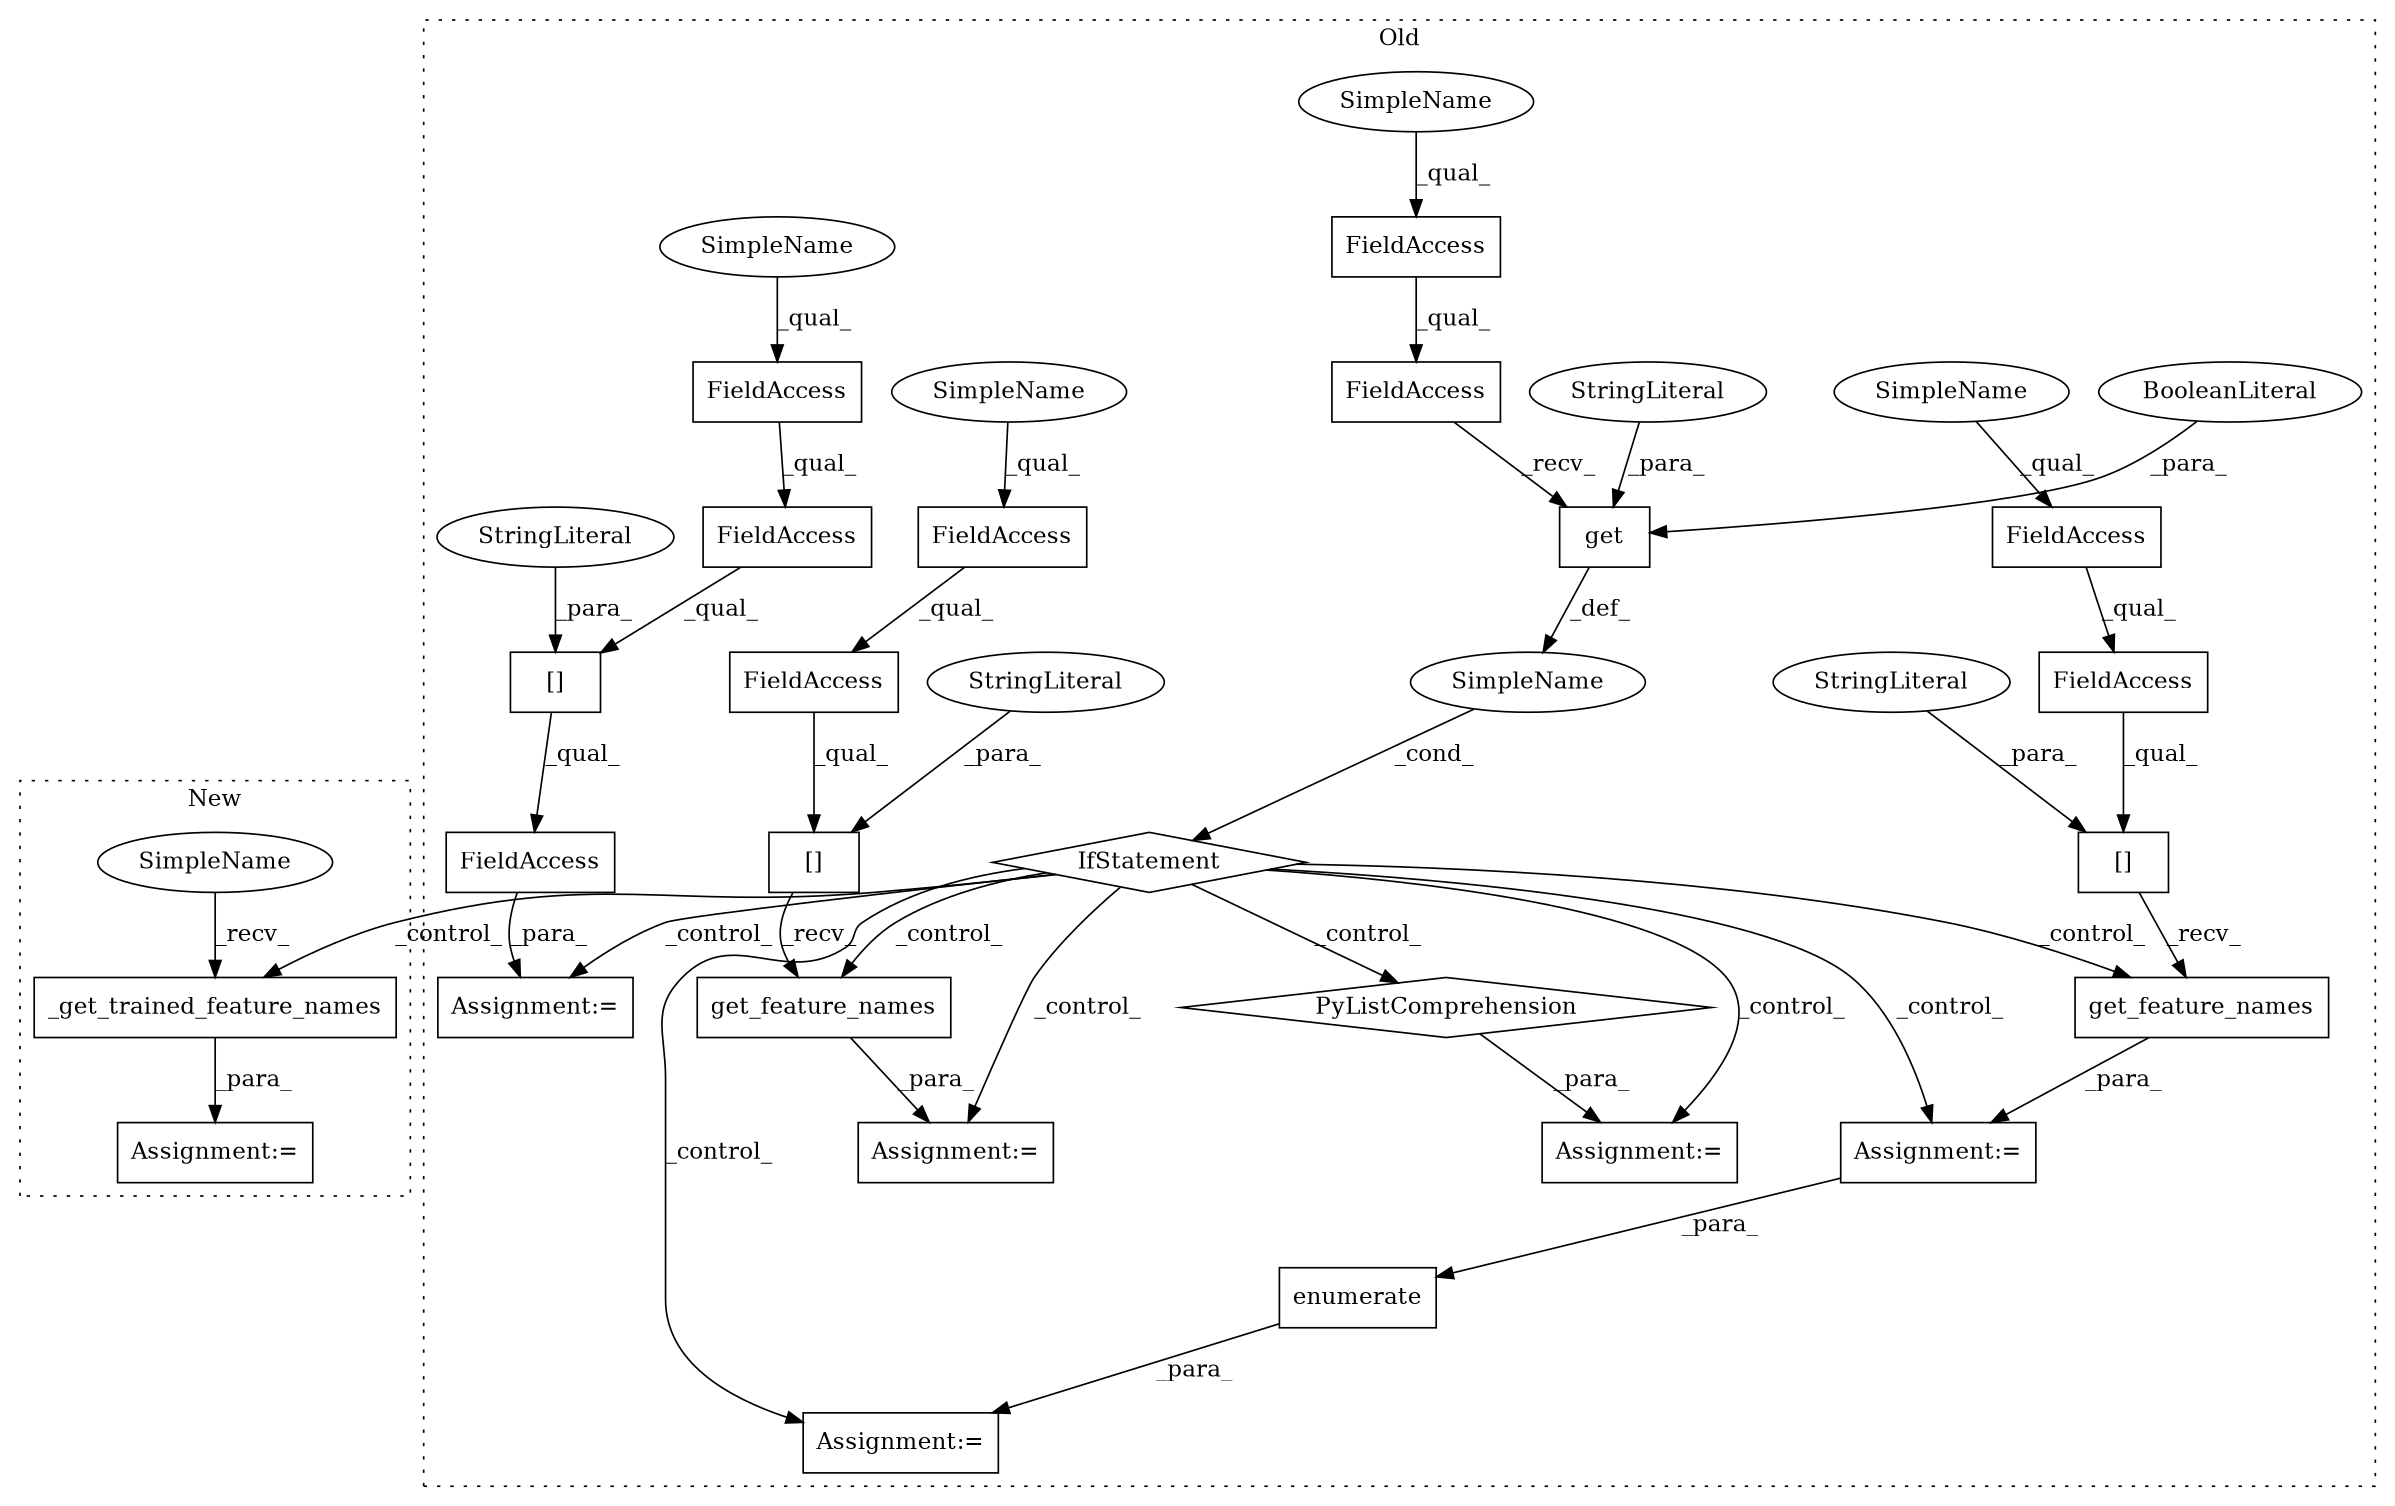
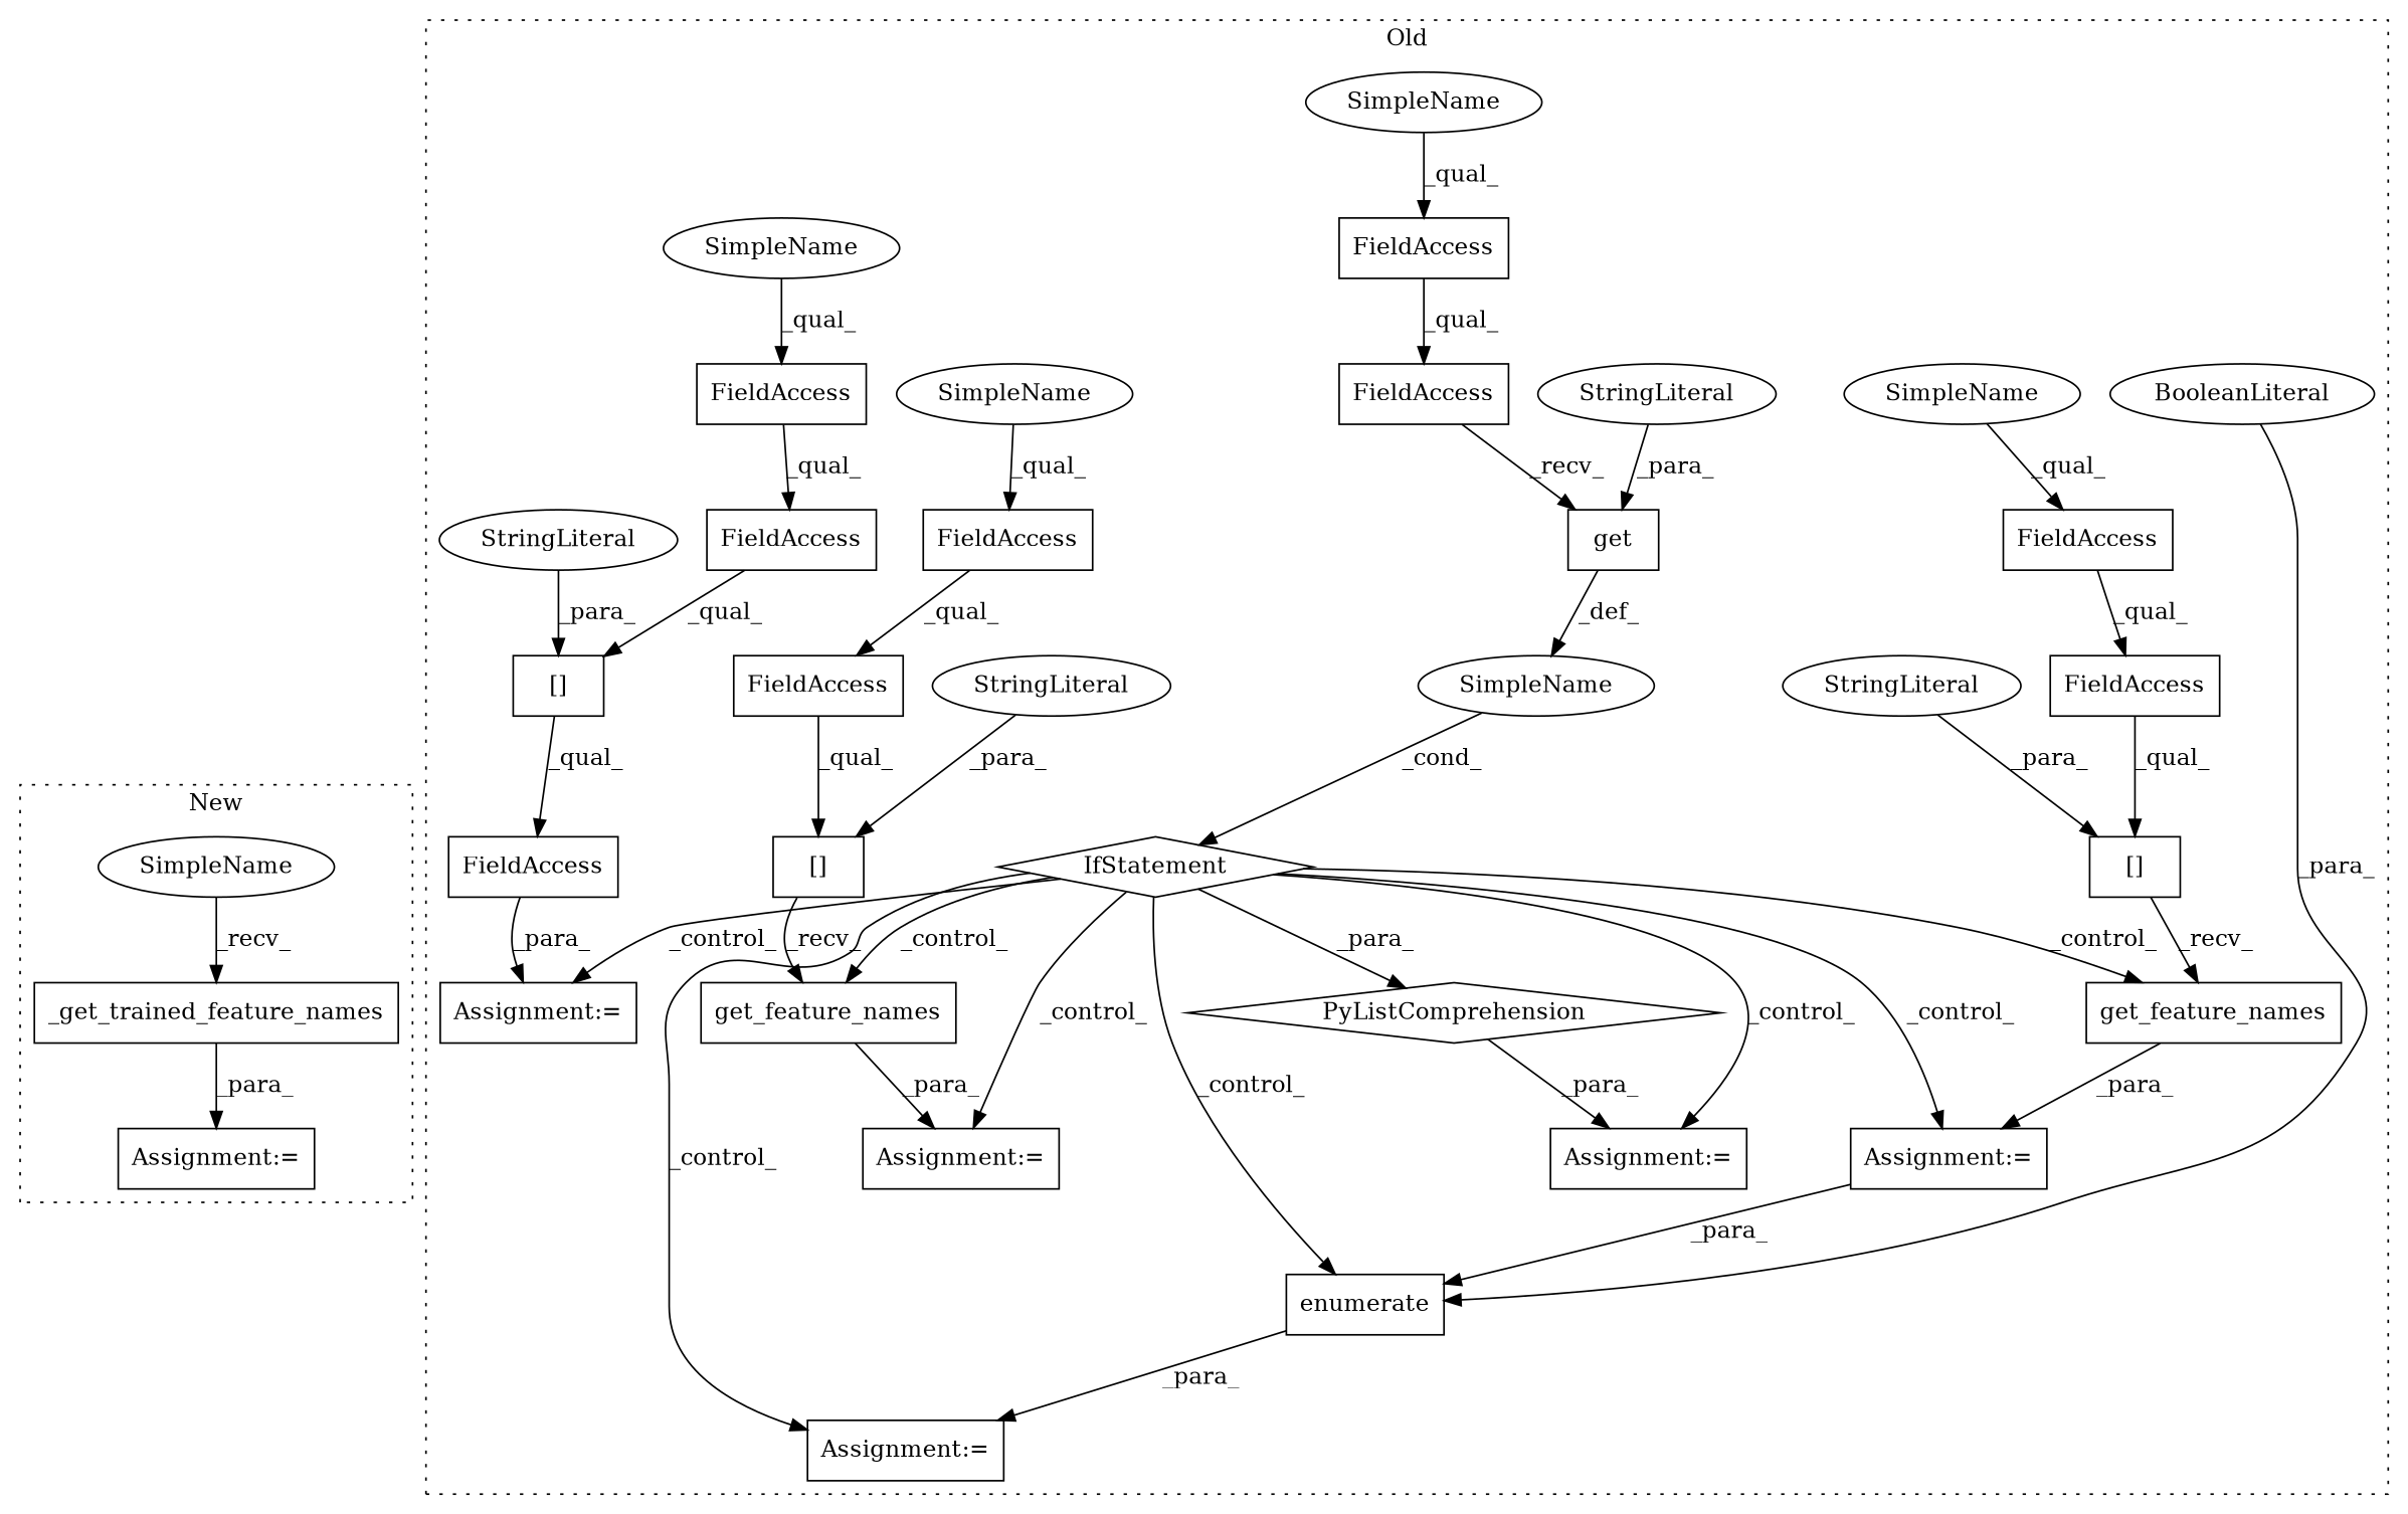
  digraph {
    node [a=22 l=4 s=17150 shape=box]
    n1 [a=2 l="34,1" label="[]" s="17256,17294"]
    n2 [a=32 l=19 label=get_feature_names s=17296]
    n3 [a=42 label=SimpleName shape=ellipse l="" s=""]
    n4 [a=109 l=166 label=PyListComprehension s=17358 shape=diamond]
    n5 [a=32 l=19 label=get_feature_names s=17602]
    n6 [a=2 l="34,1" label="[]" s="17562,17600"]
    n7 [l=33 label=FieldAccess s=17562]
    n8 [l=33 label=FieldAccess s=17256]
    n9 [l=21 label=FieldAccess s=17256]
    n10 [l=21 label=FieldAccess s=17562]
    n11 [l=21 label=FieldAccess]
    n12 [l=33 label=FieldAccess]
    n13 [a=2 l="34,1" label="[]" s="17150,17203"]
    n14 [l=21 label=FieldAccess s=17059]
    n15 [l=33 label=FieldAccess s=17059]
    n16 [l=67 label=FieldAccess]
    n17 [a=32 l="4,1" label=get s="17093,17122"]
    n18 [a=25 l="4,2" label=IfStatement s="17055,17123" shape=diamond]
    n19 [a=9 l=5 label=BooleanLiteral s=17117 shape=ellipse]
    n20 [a=32 l="10,1" label=enumerate s="17450,17490"]
    n21 [a=45 l=19 label=StringLiteral s=17184 shape=ellipse]
    n22 [a=45 label=StringLiteral s=17596 shape=ellipse]
    n23 [a=45 label=StringLiteral s=17290 shape=ellipse]
    n24 [a=7 l=76 label="Assignment:=" s=17440]
    n25 [a=7 l=1 label="Assignment:=" s=17255]
    n26 [a=7 l=1 label="Assignment:=" s=17149]
    n27 [a=7 l=14 label="Assignment:=" s=17344]
    n28 [a=45 l=19 label=StringLiteral s=17097 shape=ellipse]
    n29 [a=7 l=1 label="Assignment:=" s=17561]
    n30 [a=42 label=SimpleName s=17256 shape=ellipse]
    n31 [a=42 label=SimpleName s=17059 shape=ellipse]
    n32 [a=42 label=SimpleName s=17562 shape=ellipse]
    n33 [a=42 label=SimpleName shape=ellipse]
    n34 [a=32 l=28 label=_get_trained_feature_names s=17036]
    n35 [a=7 l=1 label="Assignment:=" s=17030]
    n36 [a=42 label=SimpleName s=17031 shape=ellipse]
    subgraph cluster_1 {
      label=Old
      style=dotted
      n1
      n2
      n3
      n4
      n5
      n6
      n7
      n8
      n9
      n10
      n11
      n12
      n13
      n14
      n15
      n16
      n17
      n18
      n19
      n20
      n21
      n22
      n23
      n24
      n25
      n26
      n27
      n28
      n29
      n30
      n31
      n32
      n33
    }
    subgraph cluster_2 {
      label=New
      style=dotted
      n34
      n35
      n36
    }
    n1 -> n2 [label=_recv_]
    n2 -> n25 [label=_para_]
    n3 -> n18 [label=_cond_]
    n4 -> n27 [label=_para_]
    n5 -> n29 [label=_para_]
    n6 -> n5 [label=_recv_]
    n7 -> n6 [label=_qual_]
    n8 -> n1 [label=_qual_]
    n9 -> n8 [label=_qual_]
    n10 -> n7 [label=_qual_]
    n11 -> n12 [label=_qual_]
    n12 -> n13 [label=_qual_]
    n13 -> n16 [label=_qual_]
    n14 -> n15 [label=_qual_]
    n15 -> n17 [label=_recv_]
    n16 -> n26 [label=_para_]
    n17 -> n3 [label=_def_]
    n18 -> n2 [label=_control_]
-   n18 -> n4 [label=_control_]
+   n18 -> n4 [label=_para_]
    n18 -> n5 [label=_control_]
-   n18 -> n34 [label=_control_]
+   n18 -> n20 [label=_control_]
    n18 -> n24 [label=_control_]
    n18 -> n25 [label=_control_]
    n18 -> n26 [label=_control_]
    n18 -> n27 [label=_control_]
    n18 -> n29 [label=_control_]
-   n19 -> n17 [label=_para_]
+   n19 -> n20 [label=_para_]
    n20 -> n24 [label=_para_]
    n21 -> n13 [label=_para_]
    n22 -> n6 [label=_para_]
    n23 -> n1 [label=_para_]
    n25 -> n20 [label=_para_]
    n28 -> n17 [label=_para_]
    n30 -> n9 [label=_qual_]
    n31 -> n14 [label=_qual_]
    n32 -> n10 [label=_qual_]
    n33 -> n11 [label=_qual_]
    n34 -> n35 [label=_para_]
    n36 -> n34 [label=_recv_]
  }
